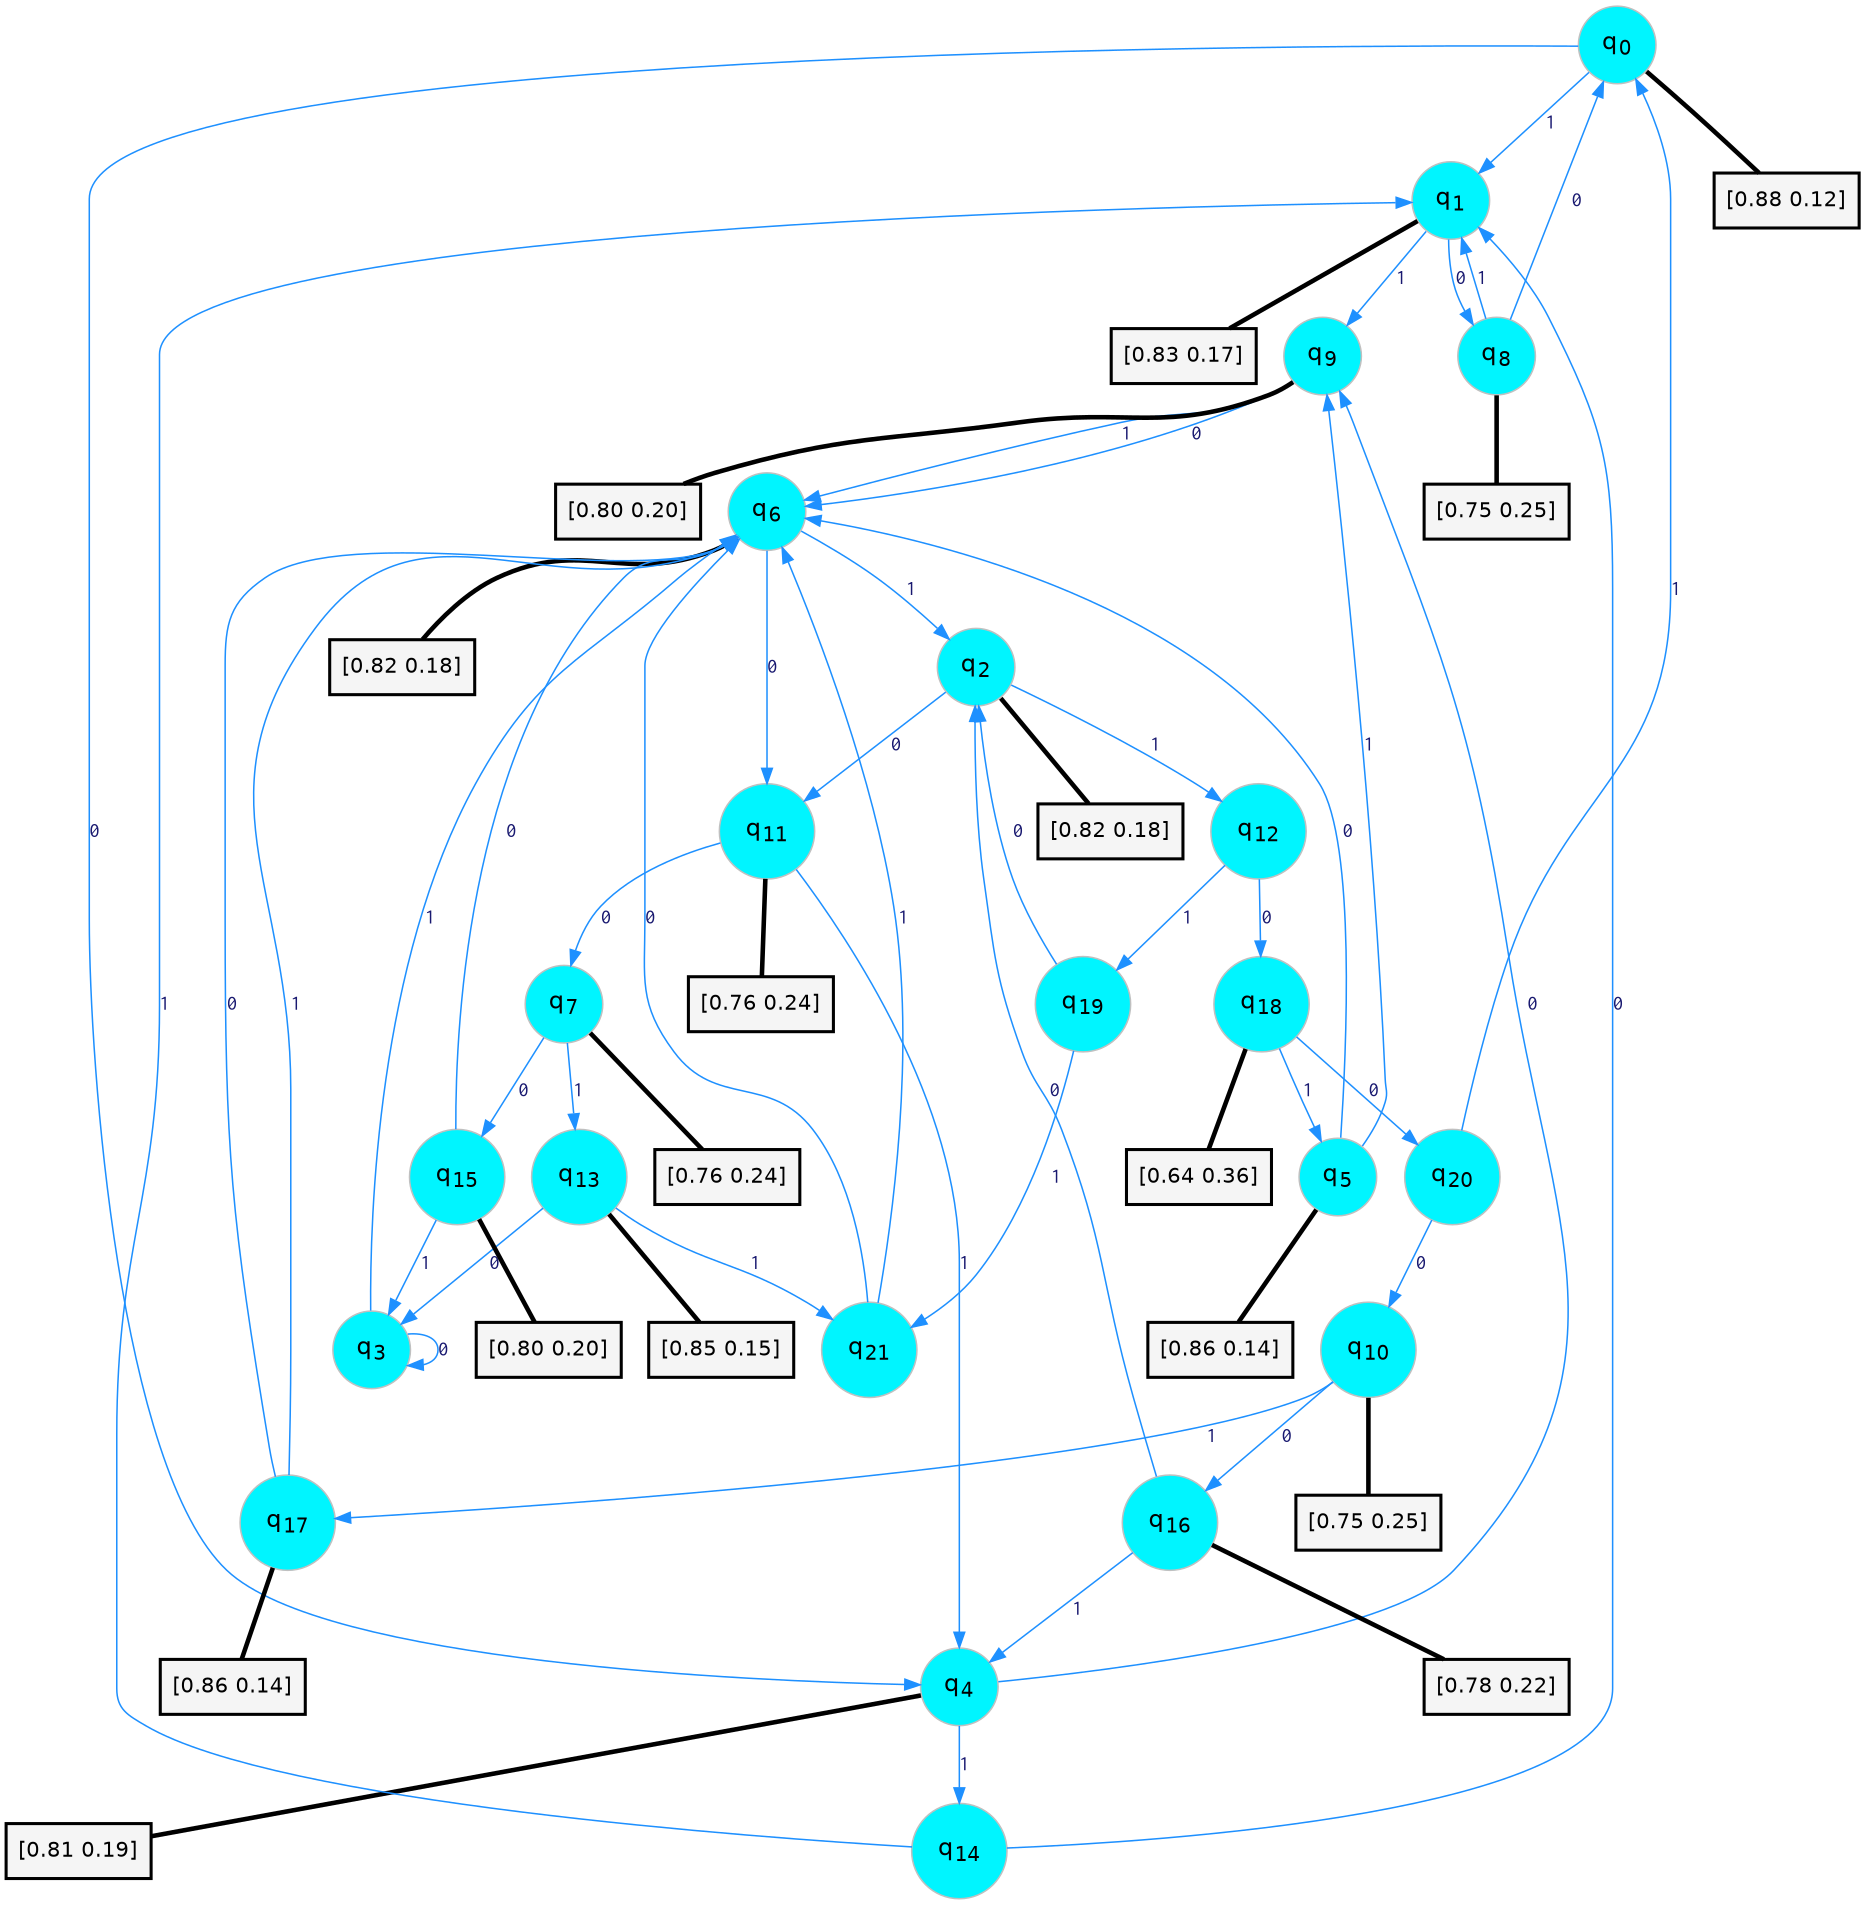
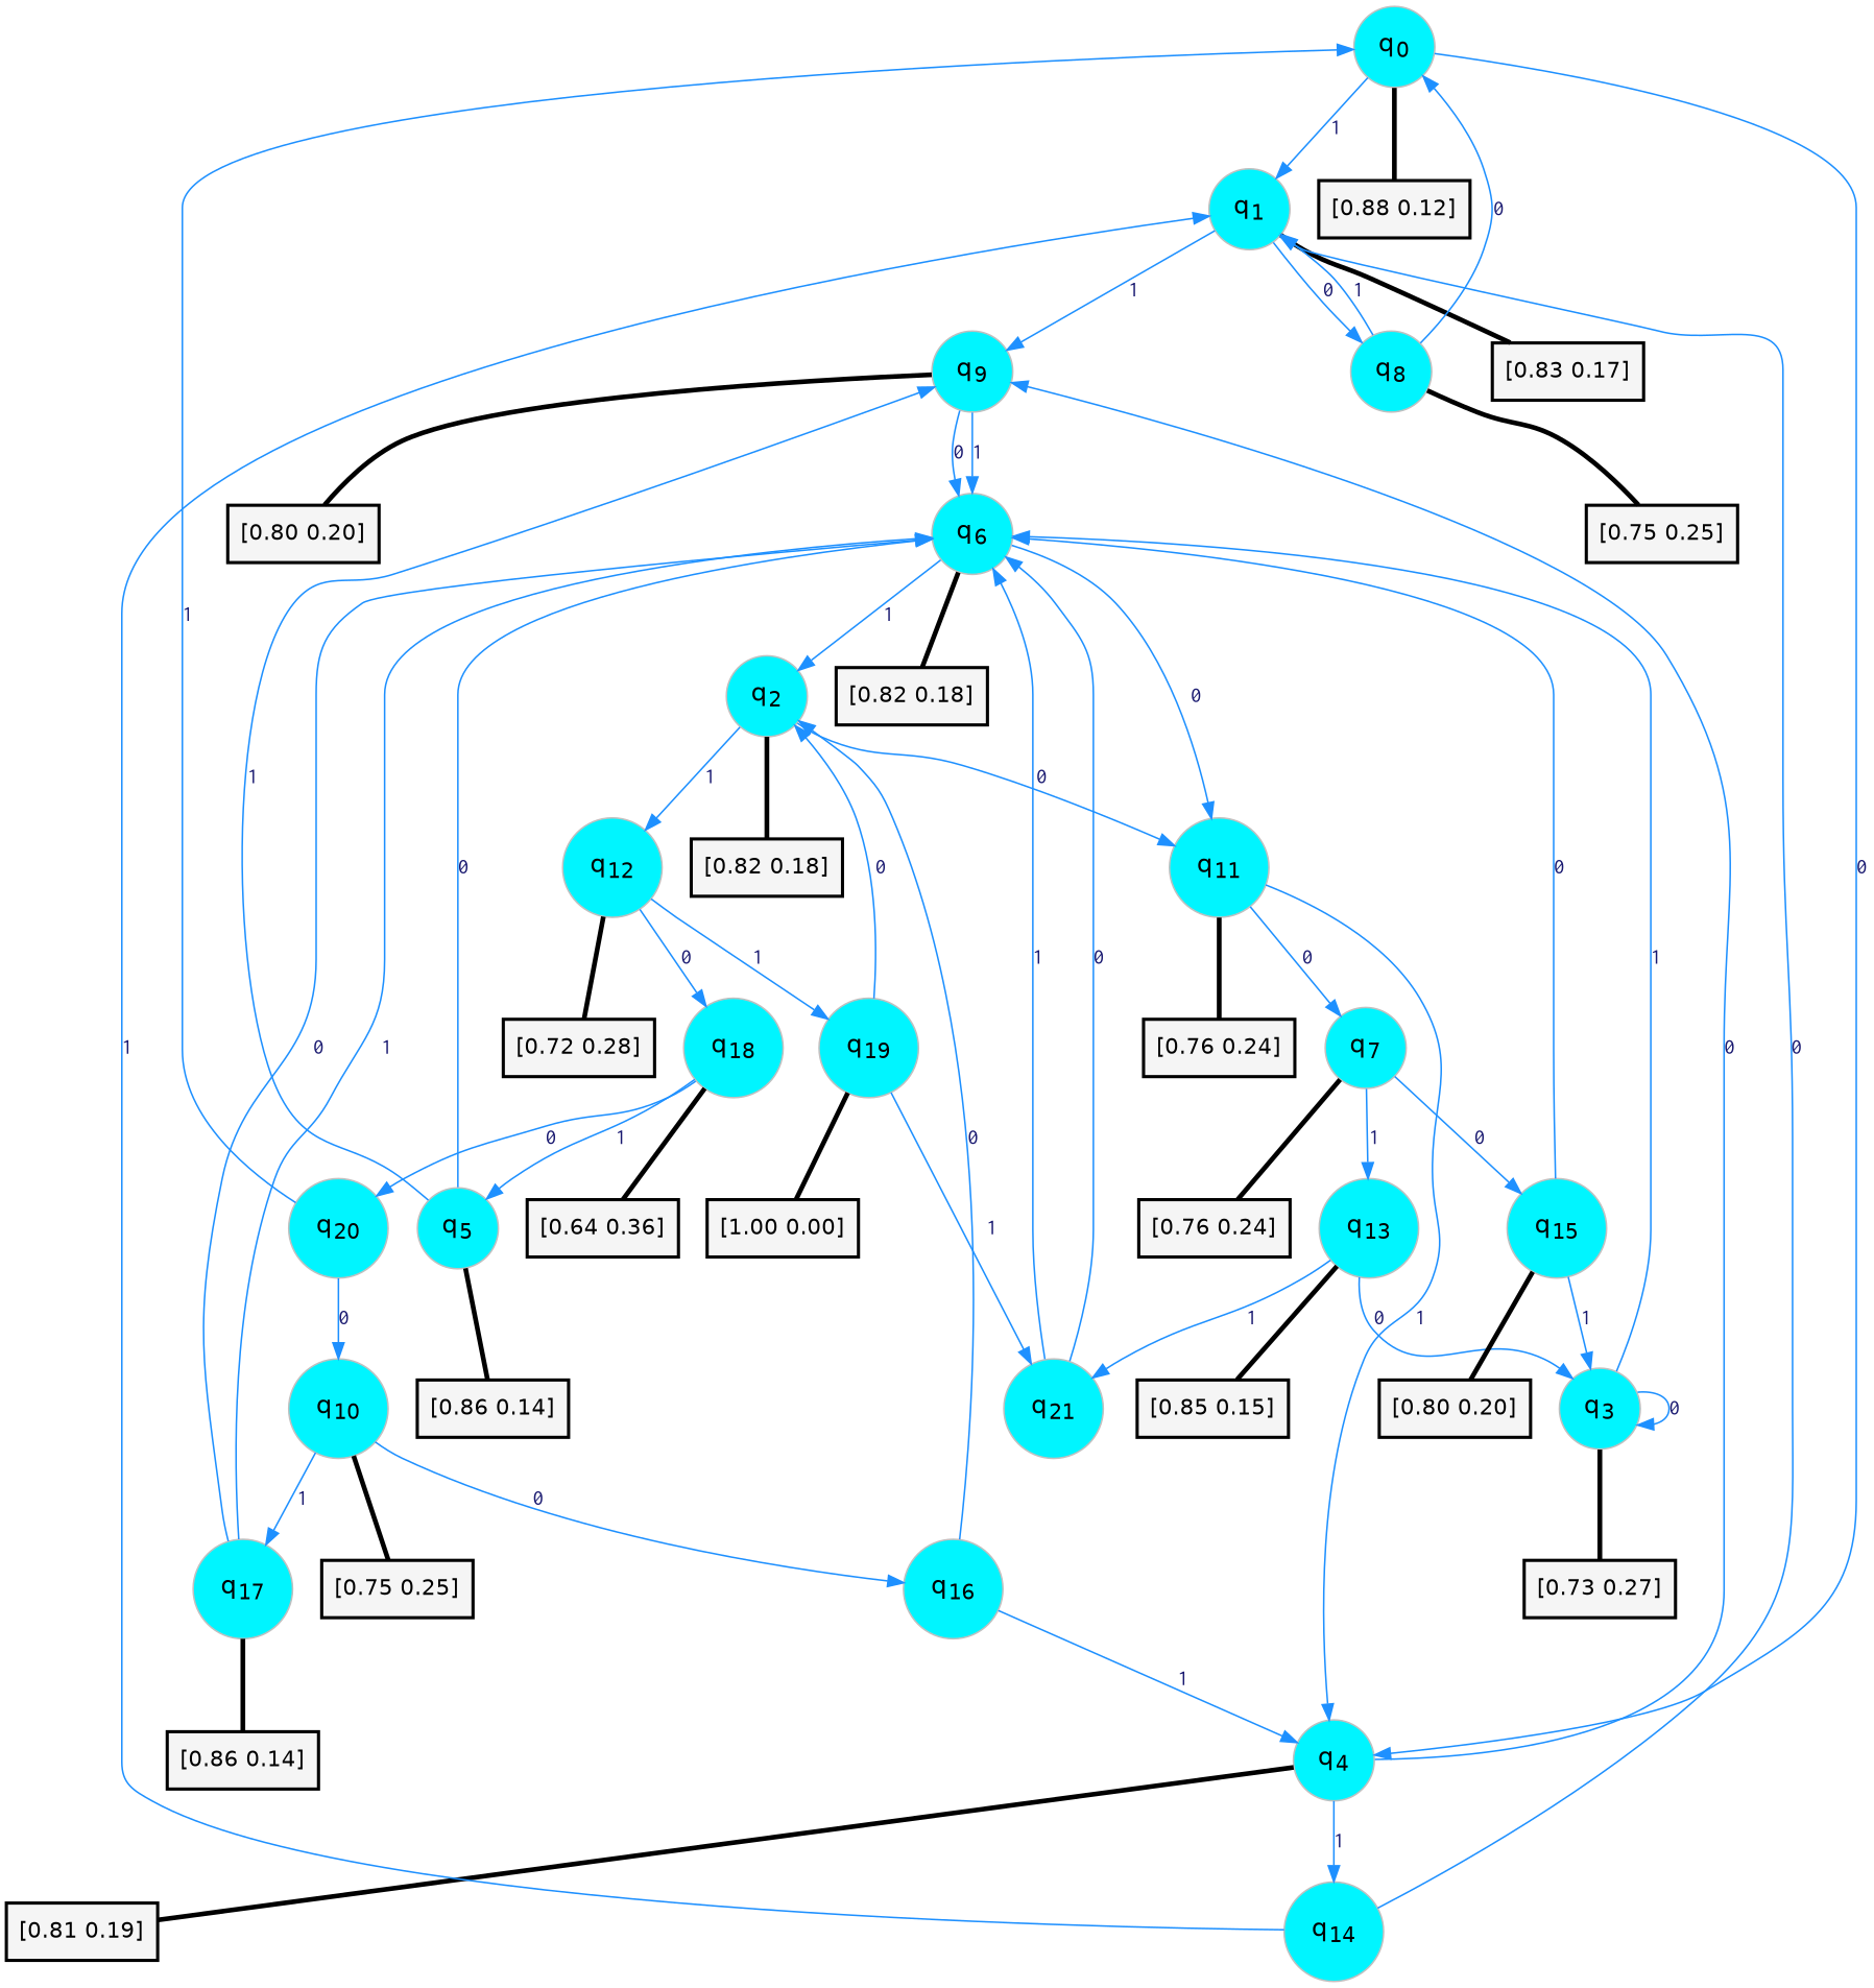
  digraph {
    rankdir=TD
    node [color=gray fillcolor=turquoise1 fontcolor=black fontname=Helvetica fontsize=16 fontweight=bold shape=circle style=filled]
    edge [arrowsize=1 color=dodgerblue1 fontcolor=midnightblue fontname=courier fontweight=bold penwidth=1 style=solid weight=20]
    n1 [label=<q<SUB>0</SUB>>]
    n2 [label=<q<SUB>1</SUB>>]
    n3 [label=<q<SUB>4</SUB>>]
    n4 [color=black fillcolor=whitesmoke fontsize=14 label="[0.88 0.12]" penwidth=2 shape=box]
    n5 [label=<q<SUB>8</SUB>>]
    n6 [label=<q<SUB>9</SUB>>]
    n7 [color=black fillcolor=whitesmoke fontsize=14 label="[0.83 0.17]" penwidth=2 shape=box]
    n8 [label=<q<SUB>14</SUB>>]
    n9 [color=black fillcolor=whitesmoke fontsize=14 label="[0.81 0.19]" penwidth=2 shape=box]
    n10 [color=black fillcolor=whitesmoke fontsize=14 label="[0.75 0.25]" penwidth=2 shape=box]
    n11 [label=<q<SUB>6</SUB>>]
    n12 [color=black fillcolor=whitesmoke fontsize=14 label="[0.80 0.20]" penwidth=2 shape=box]
    n13 [label=<q<SUB>2</SUB>>]
    n14 [label=<q<SUB>11</SUB>>]
    n15 [label=<q<SUB>12</SUB>>]
    n16 [color=black fillcolor=whitesmoke fontsize=14 label="[0.82 0.18]" penwidth=2 shape=box]
    n17 [label=<q<SUB>7</SUB>>]
    n18 [color=black fillcolor=whitesmoke fontsize=14 label="[0.76 0.24]" penwidth=2 shape=box]
    n19 [label=<q<SUB>18</SUB>>]
    n20 [label=<q<SUB>19</SUB>>]
+   n21 [color=black fillcolor=whitesmoke fontsize=14 label="[0.72 0.28]" penwidth=2 shape=box]
    n22 [label=<q<SUB>3</SUB>>]
+   n23 [color=black fillcolor=whitesmoke fontsize=14 label="[0.73 0.27]" penwidth=2 shape=box]
    n24 [color=black fillcolor=whitesmoke fontsize=14 label="[0.82 0.18]" penwidth=2 shape=box]
    n25 [label=<q<SUB>5</SUB>>]
    n26 [color=black fillcolor=whitesmoke fontsize=14 label="[0.86 0.14]" penwidth=2 shape=box]
    n27 [label=<q<SUB>13</SUB>>]
    n28 [label=<q<SUB>15</SUB>>]
    n29 [color=black fillcolor=whitesmoke fontsize=14 label="[0.76 0.24]" penwidth=2 shape=box]
    n30 [label=<q<SUB>21</SUB>>]
    n31 [color=black fillcolor=whitesmoke fontsize=14 label="[0.85 0.15]" penwidth=2 shape=box]
    n32 [color=black fillcolor=whitesmoke fontsize=14 label="[0.80 0.20]" penwidth=2 shape=box]
    n33 [label=<q<SUB>10</SUB>>]
    n34 [label=<q<SUB>16</SUB>>]
    n35 [label=<q<SUB>17</SUB>>]
    n36 [color=black fillcolor=whitesmoke fontsize=14 label="[0.75 0.25]" penwidth=2 shape=box]
-   n37 [color=black fillcolor=whitesmoke fontsize=14 label="[0.78 0.22]" penwidth=2 shape=box]
    n38 [color=black fillcolor=whitesmoke fontsize=14 label="[0.86 0.14]" penwidth=2 shape=box]
    n39 [label=<q<SUB>20</SUB>>]
    n40 [color=black fillcolor=whitesmoke fontsize=14 label="[0.64 0.36]" penwidth=2 shape=box]
+   n41 [color=black fillcolor=whitesmoke fontsize=14 label="[1.00 0.00]" penwidth=2 shape=box]
    n1 -> n2 [label=1]
    n1 -> n3 [label=0]
    n1 -> n4 [arrowhead=none color=black penwidth=3]
    n2 -> n5 [label=0]
    n2 -> n6 [label=1]
    n2 -> n7 [arrowhead=none color=black penwidth=3]
    n3 -> n6 [label=0]
    n3 -> n8 [label=1]
    n3 -> n9 [arrowhead=none color=black penwidth=3]
    n5 -> n1 [label=0]
    n5 -> n2 [label=1]
    n5 -> n10 [arrowhead=none color=black penwidth=3]
    n6 -> n11 [label=0]
    n6 -> n11 [label=1]
    n6 -> n12 [arrowhead=none color=black penwidth=3]
    n8 -> n2 [label=0]
    n8 -> n2 [label=1]
    n11 -> n13 [label=1]
    n11 -> n14 [label=0]
    n11 -> n24 [arrowhead=none color=black penwidth=3]
    n13 -> n14 [label=0]
    n13 -> n15 [label=1]
    n13 -> n16 [arrowhead=none color=black penwidth=3]
    n14 -> n3 [label=1]
    n14 -> n17 [label=0]
    n14 -> n18 [arrowhead=none color=black penwidth=3]
    n15 -> n19 [label=0]
    n15 -> n20 [label=1]
+   n15 -> n21 [arrowhead=none color=black penwidth=3]
    n17 -> n27 [label=1]
    n17 -> n28 [label=0]
    n17 -> n29 [arrowhead=none color=black penwidth=3]
    n19 -> n25 [label=1]
    n19 -> n39 [label=0]
    n19 -> n40 [arrowhead=none color=black penwidth=3]
    n20 -> n13 [label=0]
    n20 -> n30 [label=1]
+   n20 -> n41 [arrowhead=none color=black penwidth=3]
    n22 -> n11 [label=1]
    n22 -> n22 [label=0]
+   n22 -> n23 [arrowhead=none color=black penwidth=3]
    n25 -> n6 [label=1]
    n25 -> n11 [label=0]
    n25 -> n26 [arrowhead=none color=black penwidth=3]
    n27 -> n22 [label=0]
    n27 -> n30 [label=1]
    n27 -> n31 [arrowhead=none color=black penwidth=3]
    n28 -> n11 [label=0]
    n28 -> n22 [label=1]
    n28 -> n32 [arrowhead=none color=black penwidth=3]
    n30 -> n11 [label=0]
    n30 -> n11 [label=1]
    n33 -> n34 [label=0]
    n33 -> n35 [label=1]
    n33 -> n36 [arrowhead=none color=black penwidth=3]
    n34 -> n3 [label=1]
    n34 -> n13 [label=0]
-   n34 -> n37 [arrowhead=none color=black penwidth=3]
    n35 -> n11 [label=0]
    n35 -> n11 [label=1]
    n35 -> n38 [arrowhead=none color=black penwidth=3]
    n39 -> n1 [label=1]
    n39 -> n33 [label=0]
  }
